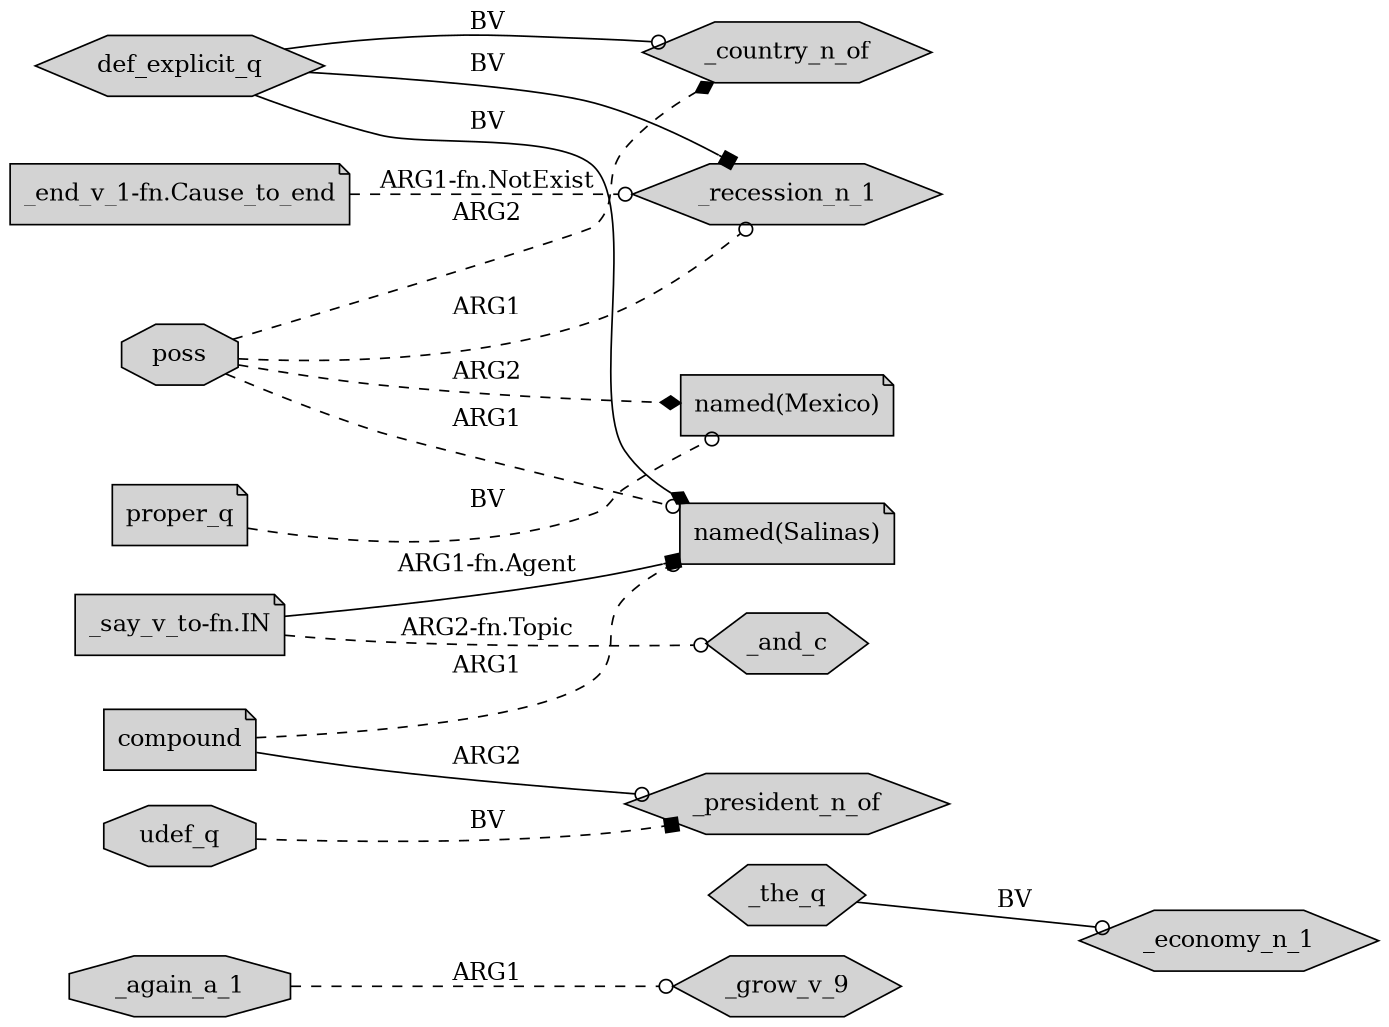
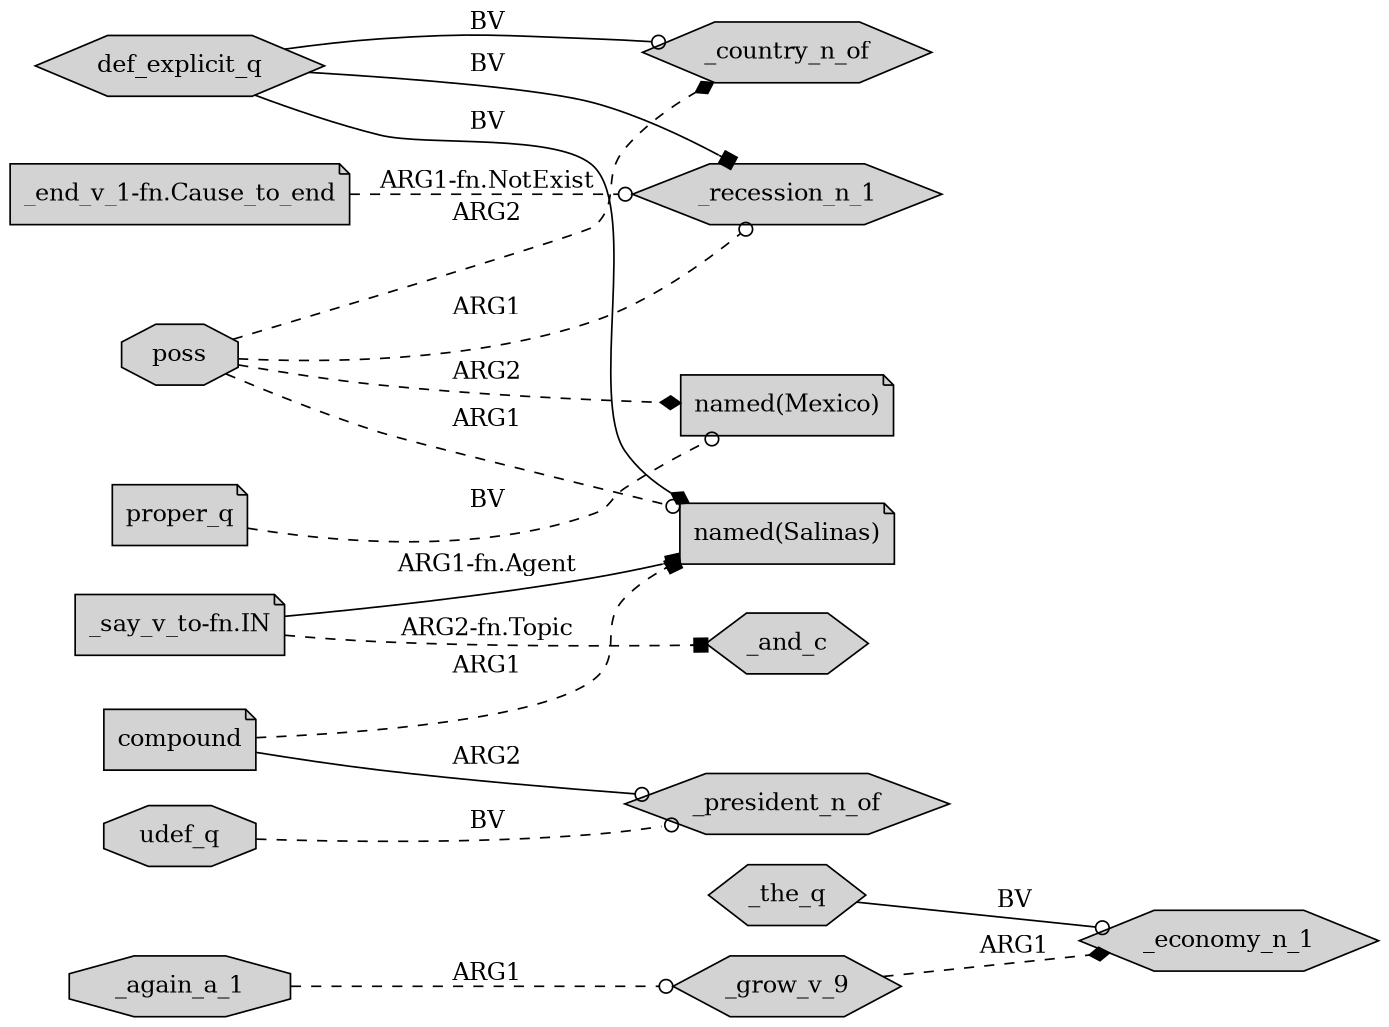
  digraph {
    rankdir=LR
    node [shape=hexagon style=filled]
    edge [arrowhead=odot style=dashed]
    _the_q
    _economy_n_1
    _again_a_1 [shape=octagon]
    n4 [label=_grow_v_9]
    poss [shape=octagon]
    _country_n_of
    "named(Salinas)" [shape=note]
    _recession_n_1
    "named(Mexico)" [shape=note]
    def_explicit_q
    compound [shape=note]
    _president_n_of
    udef_q [shape=octagon]
    "_say_v_to-fn.IN" [shape=note]
    _and_c
    "_end_v_1-fn.Cause_to_end" [shape=note]
    proper_q [shape=note]
    _the_q -> _economy_n_1 [label=BV style=solid]
    _again_a_1 -> n4 [label=ARG1]
+   n4 -> _economy_n_1 [arrowhead=diamond label=ARG1]
    poss -> _country_n_of [arrowhead=diamond label=ARG2]
    poss -> "named(Salinas)" [label=ARG1]
    poss -> _recession_n_1 [label=ARG1]
    poss -> "named(Mexico)" [arrowhead=diamond label=ARG2]
    def_explicit_q -> _country_n_of [label=BV style=solid]
    def_explicit_q -> "named(Salinas)" [arrowhead=diamond label=BV style=solid]
    def_explicit_q -> _recession_n_1 [arrowhead=box label=BV style=solid]
-   compound -> "named(Salinas)" [label=ARG1]
+   compound -> "named(Salinas)" [arrowhead=box label=ARG1]
    compound -> _president_n_of [label=ARG2 style=solid]
-   udef_q -> _president_n_of [arrowhead=box label=BV]
+   udef_q -> _president_n_of [label=BV]
    "_say_v_to-fn.IN" -> "named(Salinas)" [arrowhead=box label="ARG1-fn.Agent" style=solid]
-   "_say_v_to-fn.IN" -> _and_c [label="ARG2-fn.Topic"]
+   "_say_v_to-fn.IN" -> _and_c [arrowhead=box label="ARG2-fn.Topic"]
    "_end_v_1-fn.Cause_to_end" -> _recession_n_1 [label="ARG1-fn.NotExist"]
    proper_q -> "named(Mexico)" [label=BV]
  }
